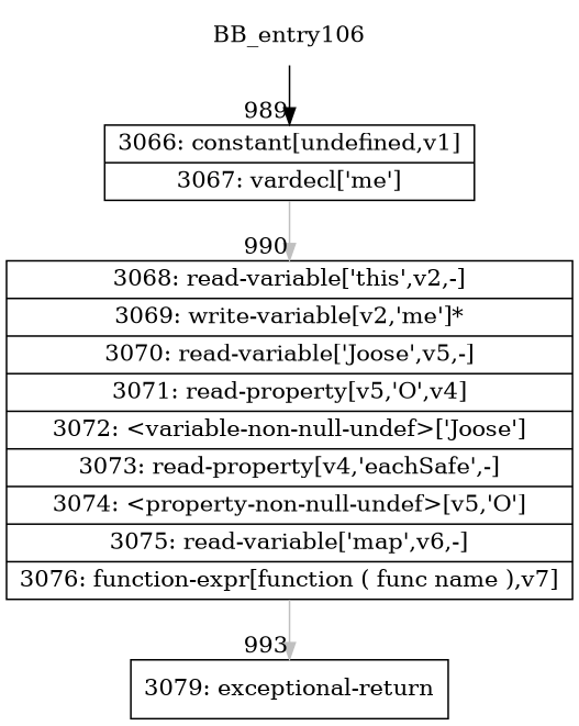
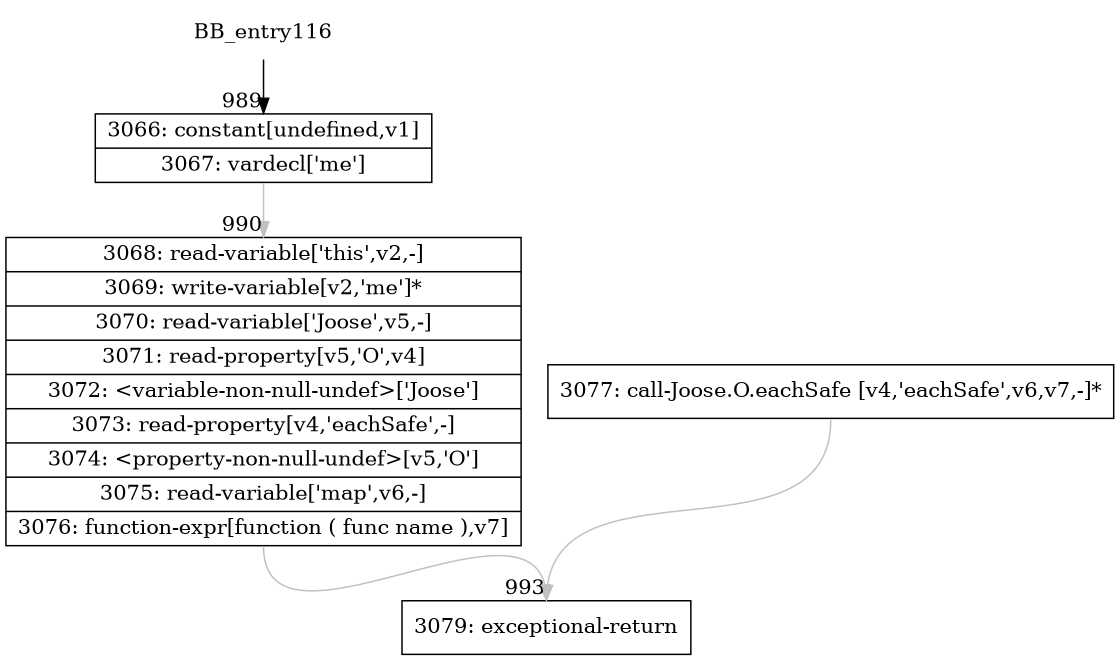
  digraph {
    rankdir=TD
    node [shape=record]
    edge [headport=n tailport=s color=gray]
-   BB_entry116 [shape=none label=BB_entry106]
+   BB_entry116 [shape=none]
    n2 [label="{3066: constant[undefined,v1]|3067: vardecl['me']}"]
    n3 [label="{3068: read-variable['this',v2,-]|3069: write-variable[v2,'me']*|3070: read-variable['Joose',v5,-]|3071: read-property[v5,'O',v4]|3072: \<variable-non-null-undef\>['Joose']|3073: read-property[v4,'eachSafe',-]|3074: \<property-non-null-undef\>[v5,'O']|3075: read-variable['map',v6,-]|3076: function-expr[function ( func name ),v7]}"]
    n4 [label="{3079: exceptional-return}"]
+   n5 [label="{3077: call-Joose.O.eachSafe [v4,'eachSafe',v6,v7,-]*}"]
    BB_entry116 -> n2 [headlabel="    989" color=""]
    n2 -> n3 [headlabel="      990"]
    n3 -> n4 [headlabel="      993"]
+   n5 -> n4
  }
